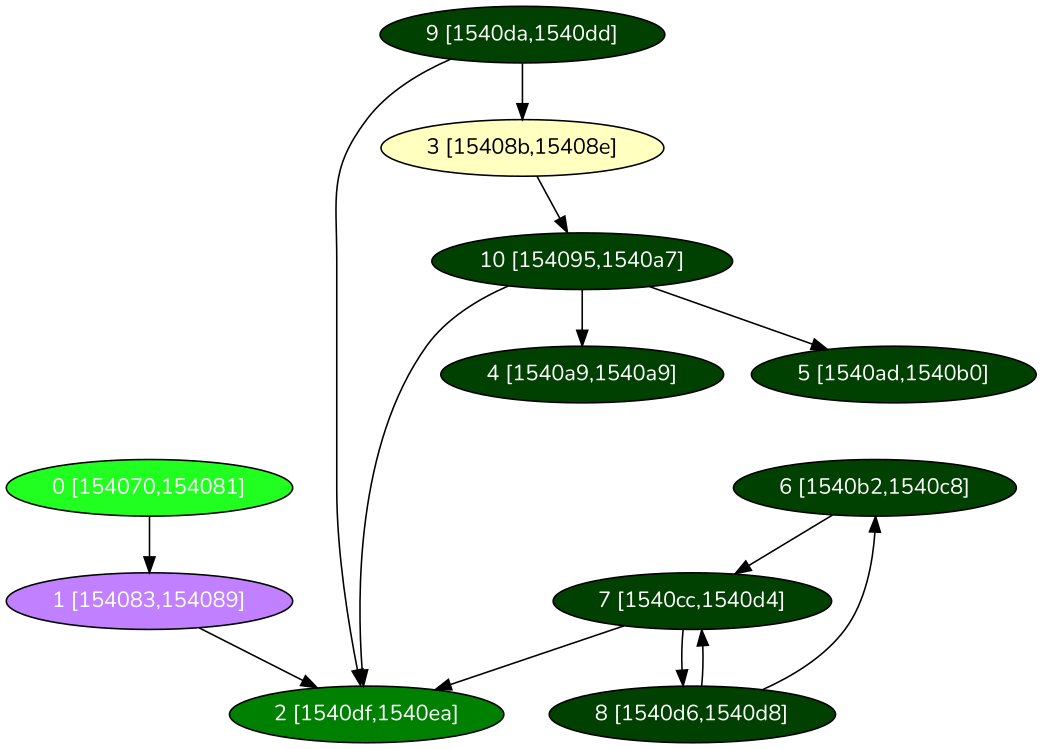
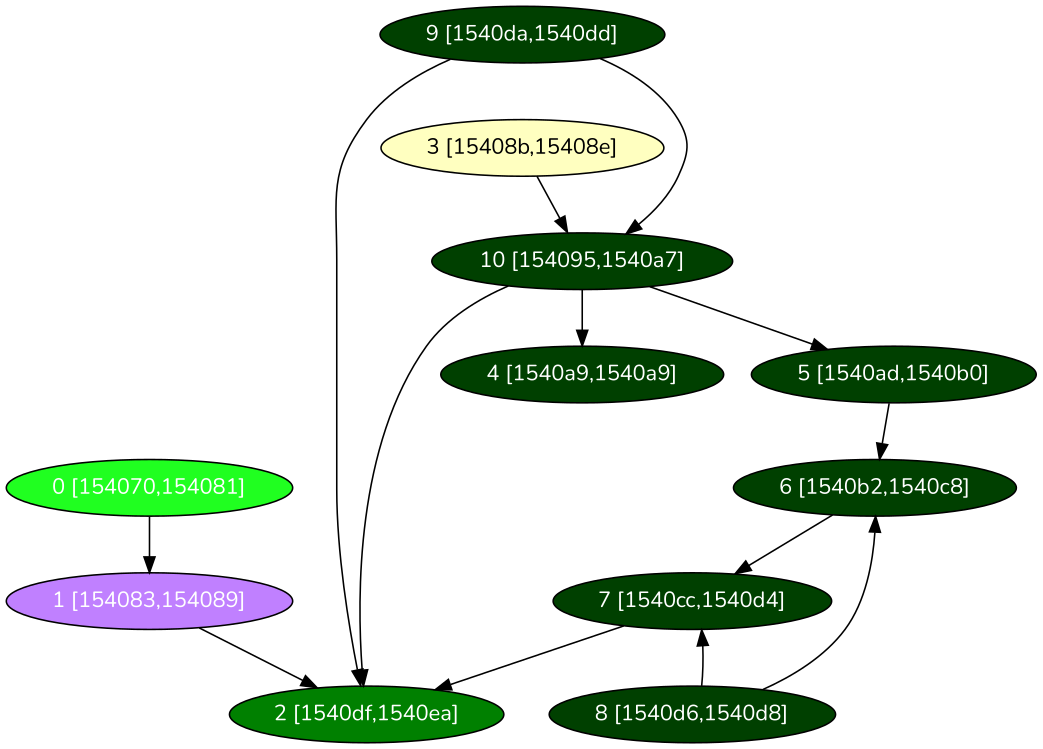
  digraph {
    fontname=Nunito
    node [fillcolor="#004000" fontcolor="#ffffff" fontname=Nunito shape=oval style=filled]
    edge [fontname=Nunito]
    n1 [fillcolor="#20FF20" label="0 [154070,154081]"]
    n2 [fillcolor="#C080FF" label="1 [154083,154089]"]
    n3 [fillcolor="#008000" label="2 [1540df,1540ea]"]
    n4 [fillcolor="#FFFFC0" fontcolor="#000000" label="3 [15408b,15408e]"]
    n5 [label="10 [154095,1540a7]"]
    n6 [label="4 [1540a9,1540a9]"]
    n7 [label="5 [1540ad,1540b0]"]
    n8 [label="6 [1540b2,1540c8]"]
    n9 [label="7 [1540cc,1540d4]"]
    n10 [label="8 [1540d6,1540d8]"]
    n11 [label="9 [1540da,1540dd]"]
    n1 -> n2
    n2 -> n3
    n4 -> n5
    n5 -> n3
    n5 -> n6
    n5 -> n7
+   n7 -> n8
    n8 -> n9
    n9 -> n3
-   n9 -> n10
    n10 -> n8
    n10 -> n9
    n11 -> n3
-   n11 -> n4
+   n11 -> n5
  }
